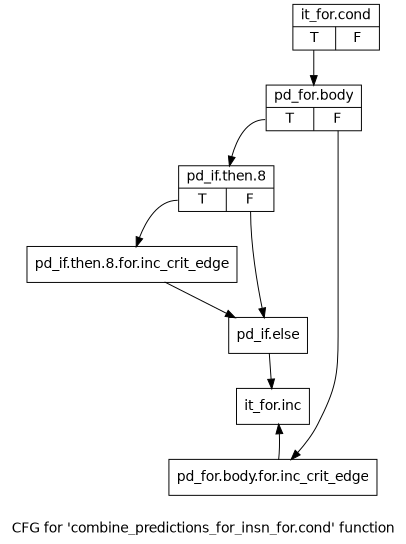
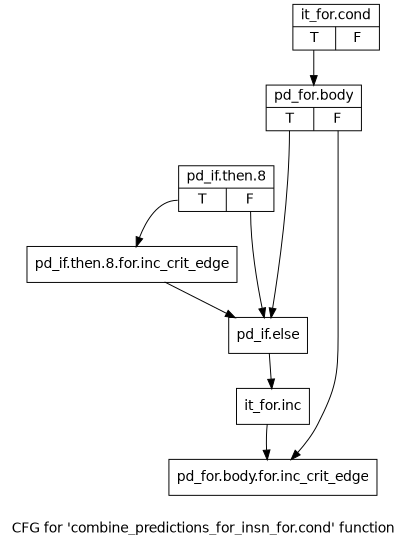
  digraph {
    fontname="DejaVu Sans"
    label="CFG for 'combine_predictions_for_insn_for.cond' function"
    node [fontname="DejaVu Sans" shape=record]
    edge [fontname="DejaVu Sans"]
    n1 [label="{it_for.cond|{<s0>T|<s1>F}}"]
    n2 [label="{pd_for.body|{<s0>T|<s1>F}}"]
    n3 [label="{pd_if.then.8|{<s0>T|<s1>F}}"]
    n4 [label="{pd_for.body.for.inc_crit_edge}"]
    n5 [label="{pd_if.then.8.for.inc_crit_edge}"]
    n6 [label="{pd_if.else}"]
    n7 [label="{it_for.inc}"]
    n1 -> n2 [tailport=s0]
-   n2 -> n3 [tailport=s0]
+   n2 -> n6 [tailport=s0]
    n2 -> n4 [tailport=s1]
    n3 -> n5 [tailport=s0]
    n3 -> n6 [tailport=s1]
-   n4 -> n7
+   n7 -> n4
    n5 -> n6
    n6 -> n7
  }
